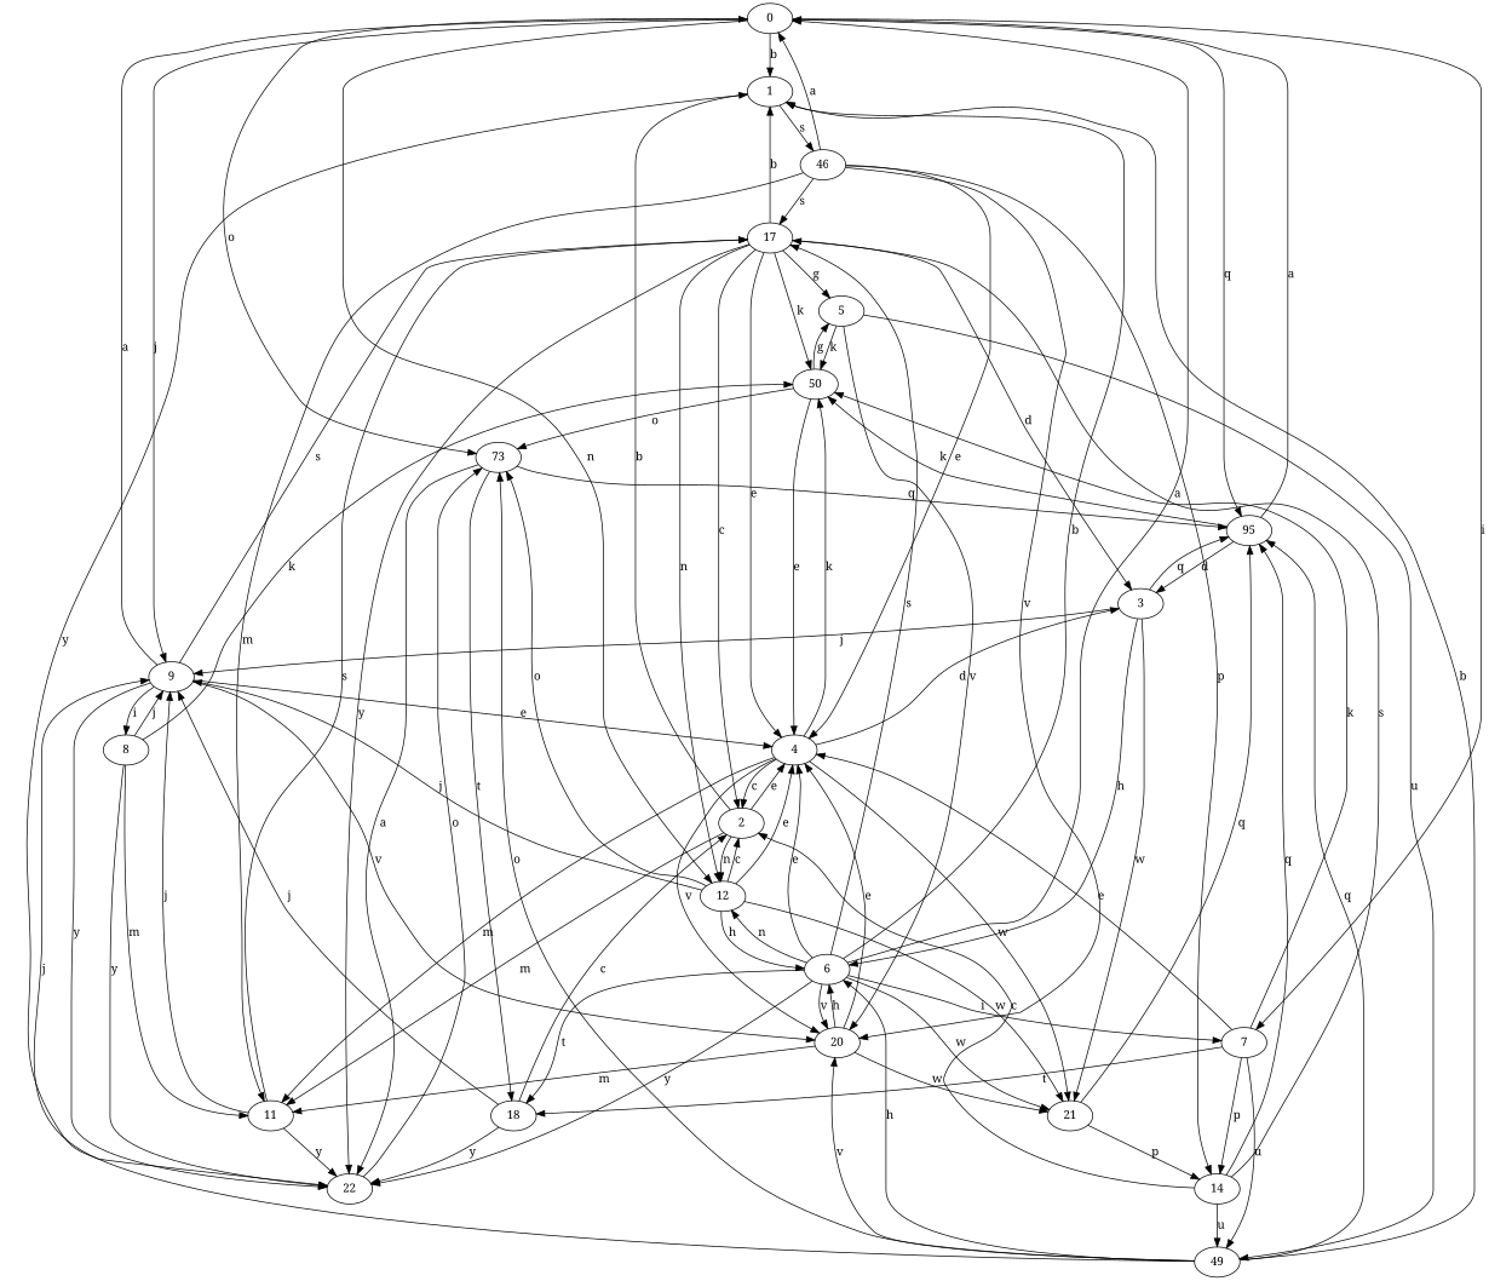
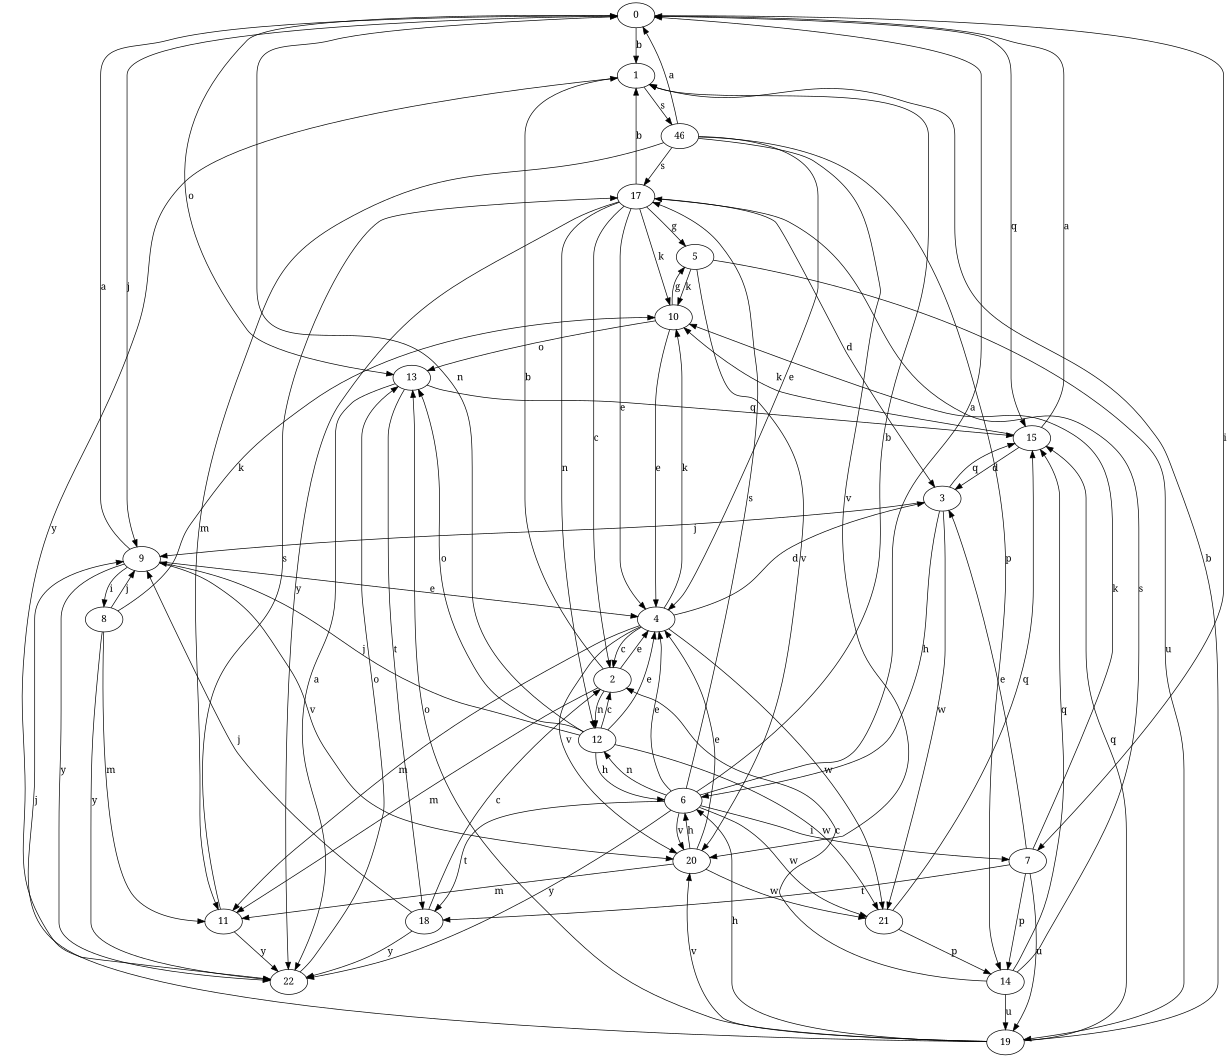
  strict digraph {
    fontname="Noto Serif"
    node [fontname="Noto Serif"]
    edge [fontname="Noto Serif"]
    0
    1
    7
    9
    12
-   13 [label=73]
-   15 [label=95]
+   13
+   15
    n8 [label=46]
    22
    4
    2
    11
    3
    21
-   10 [label=50]
+   10
    20
-   19 [label=49]
+   19
    18
    14
    17
    8
    6
    5
    0 -> 1 [label=b]
    0 -> 7 [label=i]
    0 -> 9 [label=j]
-   0 -> 12 [label=n]
+   12 -> 0 [label=n]
    0 -> 13 [label=o]
    0 -> 15 [label=q]
    1 -> n8 [label=s]
    1 -> 22 [label=y]
-   7 -> 4 [label=e]
+   7 -> 3 [label=e]
    7 -> 10 [label=k]
    7 -> 19 [label=u]
    7 -> 18 [label=t]
    7 -> 14 [label=p]
    9 -> 0 [label=a]
    9 -> 22 [label=y]
    9 -> 4 [label=e]
    9 -> 20 [label=v]
-   9 -> 17 [label=s]
    9 -> 8 [label=i]
    12 -> 9 [label=j]
    12 -> 13 [label=o]
    12 -> 4 [label=e]
    12 -> 2 [label=c]
    12 -> 21 [label=w]
    12 -> 6 [label=h]
    13 -> 15 [label=q]
    13 -> 22 [label=a]
    13 -> 18 [label=t]
    15 -> 0 [label=a]
    15 -> 3 [label=d]
    15 -> 10 [label=k]
    n8 -> 0 [label=a]
    n8 -> 4 [label=e]
    n8 -> 11 [label=m]
    n8 -> 20 [label=v]
    n8 -> 14 [label=p]
    n8 -> 17 [label=s]
    22 -> 13 [label=o]
    4 -> 2 [label=c]
    4 -> 11 [label=m]
    4 -> 3 [label=d]
    4 -> 21 [label=w]
    4 -> 10 [label=k]
    4 -> 20 [label=v]
    2 -> 1 [label=b]
    2 -> 12 [label=n]
    2 -> 4 [label=e]
    2 -> 11 [label=m]
-   11 -> 9 [label=j]
    11 -> 22 [label=y]
    11 -> 17 [label=s]
    3 -> 9 [label=j]
    3 -> 15 [label=q]
    3 -> 21 [label=w]
    3 -> 6 [label=h]
    21 -> 15 [label=q]
    21 -> 14 [label=p]
    10 -> 13 [label=o]
    10 -> 4 [label=e]
    10 -> 5 [label=g]
    20 -> 4 [label=e]
    20 -> 11 [label=m]
    20 -> 21 [label=w]
    20 -> 6 [label=h]
    19 -> 1 [label=b]
    19 -> 9 [label=j]
    19 -> 13 [label=o]
    19 -> 15 [label=q]
    19 -> 20 [label=v]
    19 -> 6 [label=h]
    18 -> 9 [label=j]
    18 -> 22 [label=y]
    18 -> 2 [label=c]
    14 -> 15 [label=q]
    14 -> 2 [label=c]
    14 -> 19 [label=u]
    14 -> 17 [label=s]
    17 -> 1 [label=b]
    17 -> 12 [label=n]
    17 -> 22 [label=y]
    17 -> 4 [label=e]
    17 -> 2 [label=c]
    17 -> 3 [label=d]
    17 -> 10 [label=k]
    17 -> 5 [label=g]
    8 -> 9 [label=j]
    8 -> 22 [label=y]
    8 -> 11 [label=m]
    8 -> 10 [label=k]
    6 -> 0 [label=a]
    6 -> 1 [label=b]
    6 -> 7 [label=i]
    6 -> 12 [label=n]
    6 -> 22 [label=y]
    6 -> 4 [label=e]
    6 -> 21 [label=w]
    6 -> 20 [label=v]
    6 -> 18 [label=t]
    6 -> 17 [label=s]
    5 -> 10 [label=k]
    5 -> 20 [label=v]
    5 -> 19 [label=u]
  }
